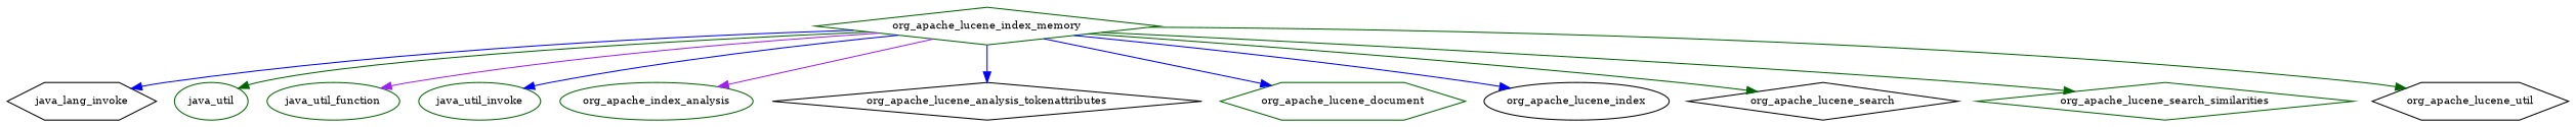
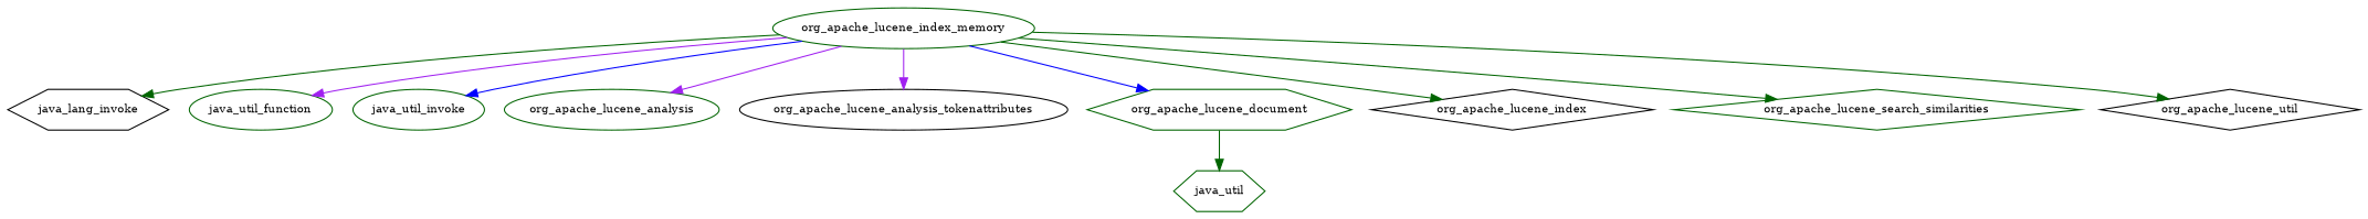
  digraph {
    node [color=darkgreen fontsize=10.0 shape=ellipse]
    edge [color=darkgreen]
    java_lang_invoke [color=black shape=hexagon]
-   org_apache_lucene_index_memory [shape=diamond]
-   java_util
+   org_apache_lucene_index_memory
+   java_util [shape=hexagon]
    java_util_function
    n5 [label=java_util_invoke]
-   org_apache_lucene_analysis [label=org_apache_index_analysis]
-   org_apache_lucene_analysis_tokenattributes [color=black shape=diamond]
+   org_apache_lucene_analysis
+   org_apache_lucene_analysis_tokenattributes [color=black]
    org_apache_lucene_document [shape=hexagon]
-   org_apache_lucene_index [color=black]
-   org_apache_lucene_search [color=black shape=diamond]
+   org_apache_lucene_index [color=black shape=diamond]
    org_apache_lucene_search_similarities [shape=diamond]
-   org_apache_lucene_util [color=black shape=hexagon]
-   org_apache_lucene_index_memory -> java_lang_invoke [color=blue]
-   org_apache_lucene_index_memory -> java_util
+   org_apache_lucene_util [color=black shape=diamond]
+   org_apache_lucene_index_memory -> java_lang_invoke
+   org_apache_lucene_document -> java_util
    org_apache_lucene_index_memory -> java_util_function [color=purple]
    org_apache_lucene_index_memory -> n5 [color=blue]
    org_apache_lucene_index_memory -> org_apache_lucene_analysis [color=purple]
-   org_apache_lucene_index_memory -> org_apache_lucene_analysis_tokenattributes [color=blue]
+   org_apache_lucene_index_memory -> org_apache_lucene_analysis_tokenattributes [color=purple]
    org_apache_lucene_index_memory -> org_apache_lucene_document [color=blue]
-   org_apache_lucene_index_memory -> org_apache_lucene_index [color=blue]
-   org_apache_lucene_index_memory -> org_apache_lucene_search
+   org_apache_lucene_index_memory -> org_apache_lucene_index
    org_apache_lucene_index_memory -> org_apache_lucene_search_similarities
    org_apache_lucene_index_memory -> org_apache_lucene_util
  }
